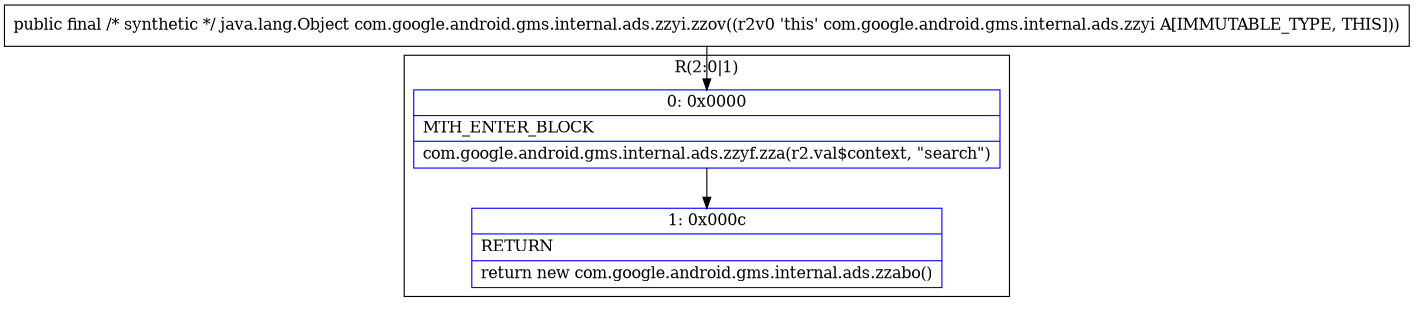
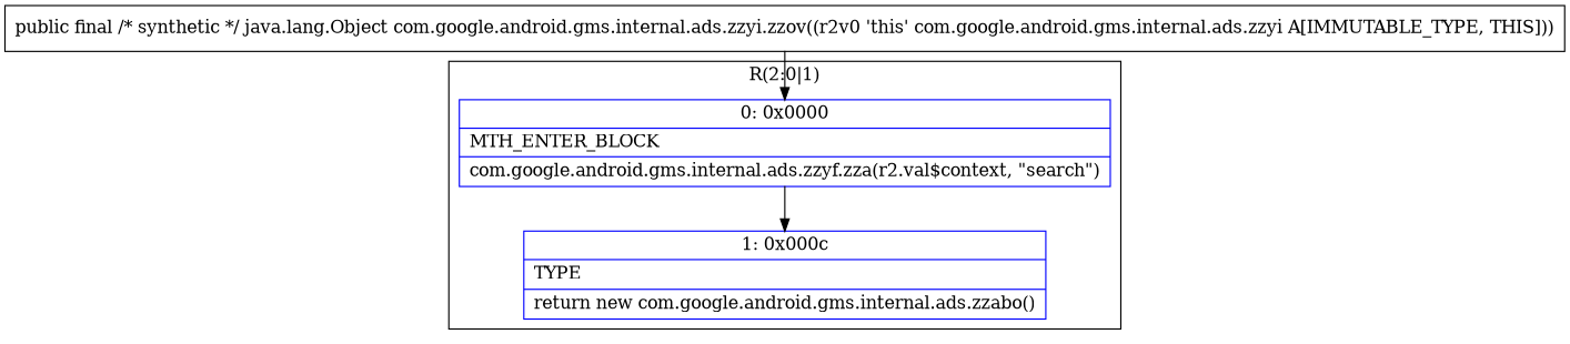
  digraph {
    fontname="DejaVu Serif"
    node [color=blue shape=record fontname="DejaVu Serif"]
    edge [fontname="DejaVu Serif"]
    n1 [label="{0\:\ 0x0000|MTH_ENTER_BLOCK\l|com.google.android.gms.internal.ads.zzyf.zza(r2.val$context, \"search\")\l}"]
-   n2 [label="{1\:\ 0x000c|RETURN\l|return new com.google.android.gms.internal.ads.zzabo()\l}"]
+   n2 [label="{1\:\ 0x000c|TYPE\l|return new com.google.android.gms.internal.ads.zzabo()\l}"]
    n3 [label="{public final \/* synthetic *\/ java.lang.Object com.google.android.gms.internal.ads.zzyi.zzov((r2v0 'this' com.google.android.gms.internal.ads.zzyi A[IMMUTABLE_TYPE, THIS])) }" color=""]
    subgraph cluster_1 {
      label="R(2:0|1)"
      n1
      n2
    }
    n1 -> n2
    n3 -> n1
  }
